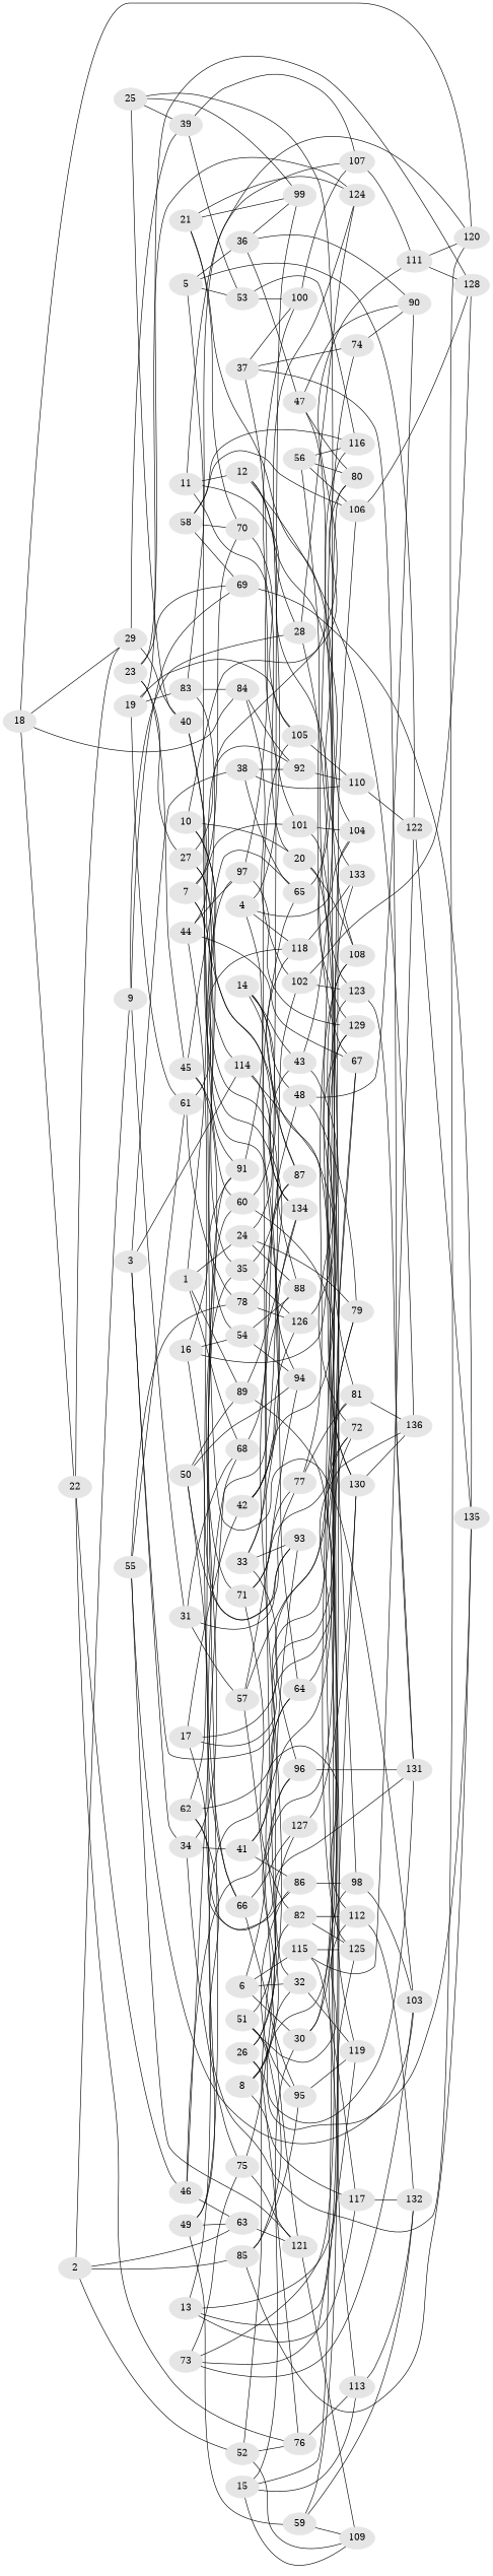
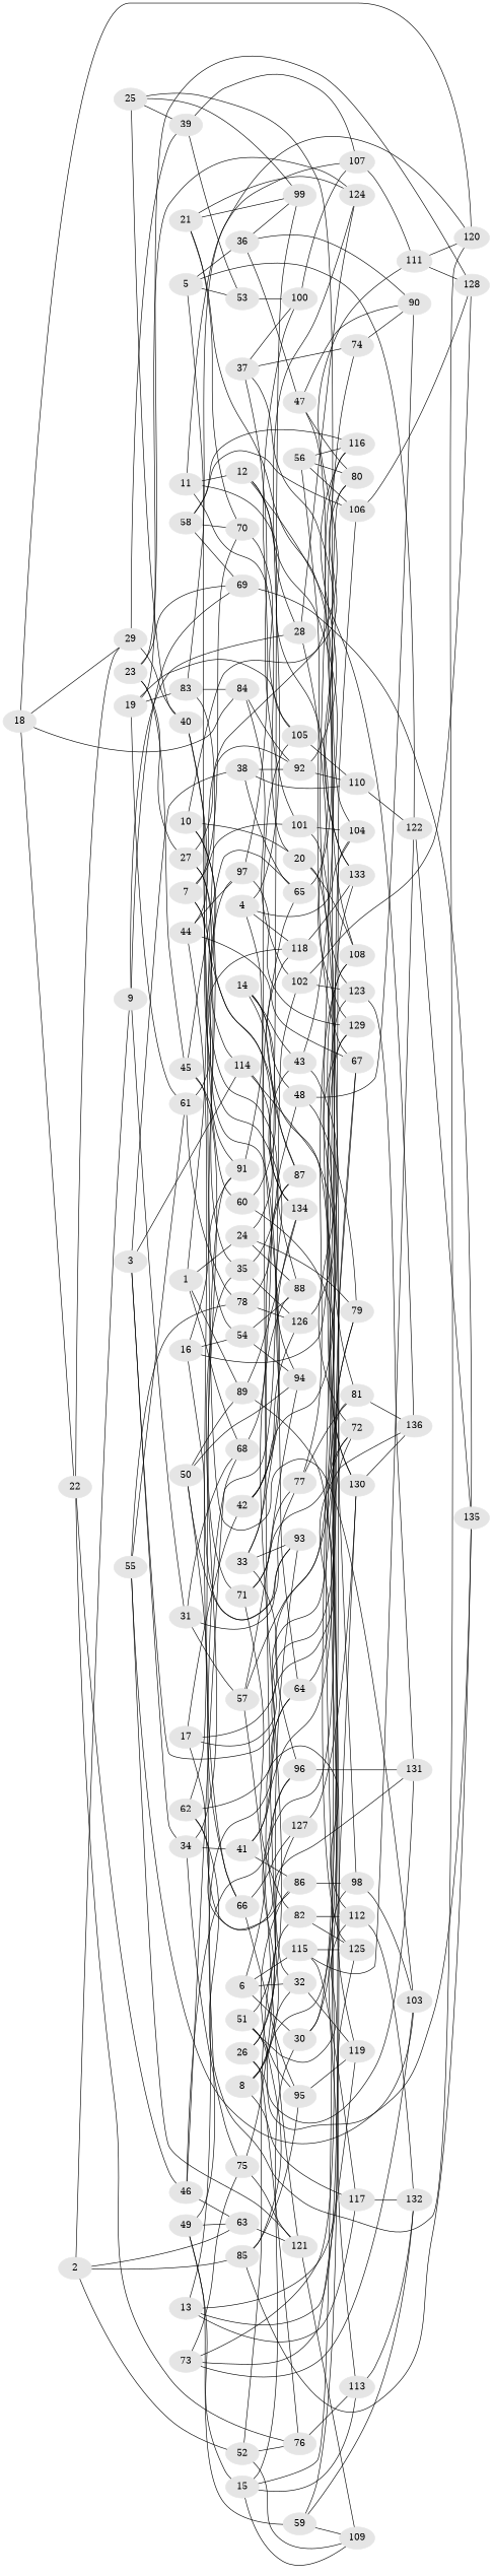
  graph {
    rankdir=LR
    node [color=gray90 style=filled]
    1
    24
    68
    89
    97
    79
    43
    88
    99
    113
    134
    129
    100
    2
    9
    52
    63
    85
    28
    31
    69
    109
    76
    82
    121
    86
    135
    95
    3
    34
    38
    114
    35
    41
    75
    65
    92
    110
    130
    4
    32
    104
    118
    124
    119
    133
    5
    36
    53
    60
    122
    47
    90
    116
    6
    30
    115
    67
    72
    117
    125
    7
    54
    70
    101
    103
    94
    105
    8
    127
    132
    81
    93
    57
    10
    20
    80
    87
    108
    98
    11
    12
    107
    136
    111
    13
    14
    48
    74
    15
    16
    91
    17
    42
    106
    126
    128
    18
    22
    29
    84
    120
    46
    39
    40
    102
    19
    61
    83
    78
    21
    96
    23
    27
    45
    64
    71
    25
    26
    123
    131
    33
    112
    37
    44
    66
    77
    49
    59
    50
    51
    55
    56
    58
    62
    73
    1 -- 24
    1 -- 68
    1 -- 89
    1 -- 97
    24 -- 79
    24 -- 43
    24 -- 88
    68 -- 99
    89 -- 113
    89 -- 134
    97 -- 129
    97 -- 100
    43 -- 72
    43 -- 74
    113 -- 132
    100 -- 107
    2 -- 9
    2 -- 52
    2 -- 63
    2 -- 85
    9 -- 28
    9 -- 31
    9 -- 69
    52 -- 109
    52 -- 76
    52 -- 82
    63 -- 121
    85 -- 86
    85 -- 135
    85 -- 95
    28 -- 124
    28 -- 81
    31 -- 68
    31 -- 93
    31 -- 57
    69 -- 135
    76 -- 113
    82 -- 125
    82 -- 112
    121 -- 109
    86 -- 98
    95 -- 119
    3 -- 79
    3 -- 34
    3 -- 38
    3 -- 114
    34 -- 35
    34 -- 41
    34 -- 75
    38 -- 65
    38 -- 92
    38 -- 110
    114 -- 134
    114 -- 130
    35 -- 48
    35 -- 126
    41 -- 86
    41 -- 64
    41 -- 112
    75 -- 121
    75 -- 93
    65 -- 116
    92 -- 110
    110 -- 122
    130 -- 136
    4 -- 32
    4 -- 104
    4 -- 118
    4 -- 124
    32 -- 119
    118 -- 133
    5 -- 36
    5 -- 53
    5 -- 60
    5 -- 122
    36 -- 99
    36 -- 47
    36 -- 90
    53 -- 100
-   53 -- 116
+   92 -- 116
    60 -- 130
    60 -- 118
    122 -- 135
    47 -- 90
    47 -- 80
    47 -- 123
    6 -- 79
    6 -- 32
    6 -- 30
    6 -- 115
    30 -- 67
    30 -- 72
    115 -- 122
    115 -- 117
    115 -- 125
    117 -- 132
    7 -- 54
    7 -- 70
    7 -- 101
    7 -- 103
    54 -- 88
    54 -- 94
    70 -- 105
    101 -- 104
    101 -- 125
    105 -- 110
    8 -- 129
    8 -- 32
    8 -- 117
    8 -- 127
    127 -- 130
    81 -- 136
    57 -- 121
    57 -- 133
    57 -- 94
    10 -- 114
    10 -- 20
    10 -- 80
    10 -- 87
    20 -- 108
    20 -- 98
    98 -- 103
    11 -- 129
    11 -- 20
    11 -- 12
    11 -- 107
    12 -- 28
    12 -- 108
    12 -- 136
    107 -- 111
    111 -- 128
    111 -- 120
    13 -- 68
    13 -- 117
    13 -- 125
    13 -- 98
    14 -- 43
    14 -- 119
    14 -- 87
    14 -- 48
    48 -- 79
    48 -- 90
    74 -- 90
    15 -- 113
    15 -- 109
    15 -- 104
    15 -- 30
    16 -- 54
    16 -- 93
    16 -- 80
    16 -- 91
    91 -- 105
    17 -- 86
    17 -- 67
    17 -- 42
    17 -- 106
    42 -- 134
    42 -- 108
    42 -- 126
    106 -- 128
    126 -- 129
    18 -- 22
    18 -- 29
    18 -- 84
    18 -- 120
    22 -- 76
    22 -- 29
    22 -- 46
    29 -- 39
    29 -- 40
    84 -- 92
    84 -- 102
    46 -- 63
    46 -- 102
    46 -- 96
    39 -- 53
    39 -- 107
    40 -- 134
    40 -- 94
    102 -- 128
    102 -- 123
    19 -- 124
    19 -- 105
    19 -- 61
    19 -- 83
    61 -- 118
    61 -- 78
    83 -- 88
    83 -- 84
    83 -- 120
    78 -- 87
    78 -- 126
    21 -- 99
    21 -- 124
    21 -- 133
    21 -- 70
    96 -- 131
    23 -- 69
    23 -- 128
    23 -- 27
    23 -- 45
    27 -- 35
    27 -- 111
    27 -- 64
    45 -- 65
    45 -- 91
    45 -- 71
    64 -- 136
    71 -- 82
    71 -- 72
    71 -- 77
    25 -- 99
    25 -- 104
    25 -- 39
    25 -- 40
    26 -- 88
    26 -- 76
    26 -- 135
    26 -- 123
    123 -- 131
    33 -- 65
    33 -- 93
    33 -- 87
    33 -- 96
    112 -- 132
    37 -- 100
-   37 -- 131
+   37 -- 133
    37 -- 101
    37 -- 74
    44 -- 97
    44 -- 92
    44 -- 67
    44 -- 66
    66 -- 95
    66 -- 127
    77 -- 81
    77 -- 108
    49 -- 63
-   49 -- 60
+   49 -- 15
    49 -- 64
    49 -- 59
    59 -- 109
    59 -- 130
    59 -- 132
    50 -- 89
    50 -- 94
    50 -- 66
    50 -- 77
    51 -- 95
    51 -- 96
    51 -- 131
    51 -- 112
    55 -- 121
    55 -- 103
    55 -- 61
    55 -- 78
    56 -- 116
    56 -- 67
    56 -- 80
    56 -- 106
    58 -- 69
    58 -- 116
    58 -- 70
    58 -- 106
    62 -- 72
    62 -- 91
    62 -- 120
    62 -- 131
    73 -- 75
    73 -- 119
    73 -- 103
    73 -- 81
  }
